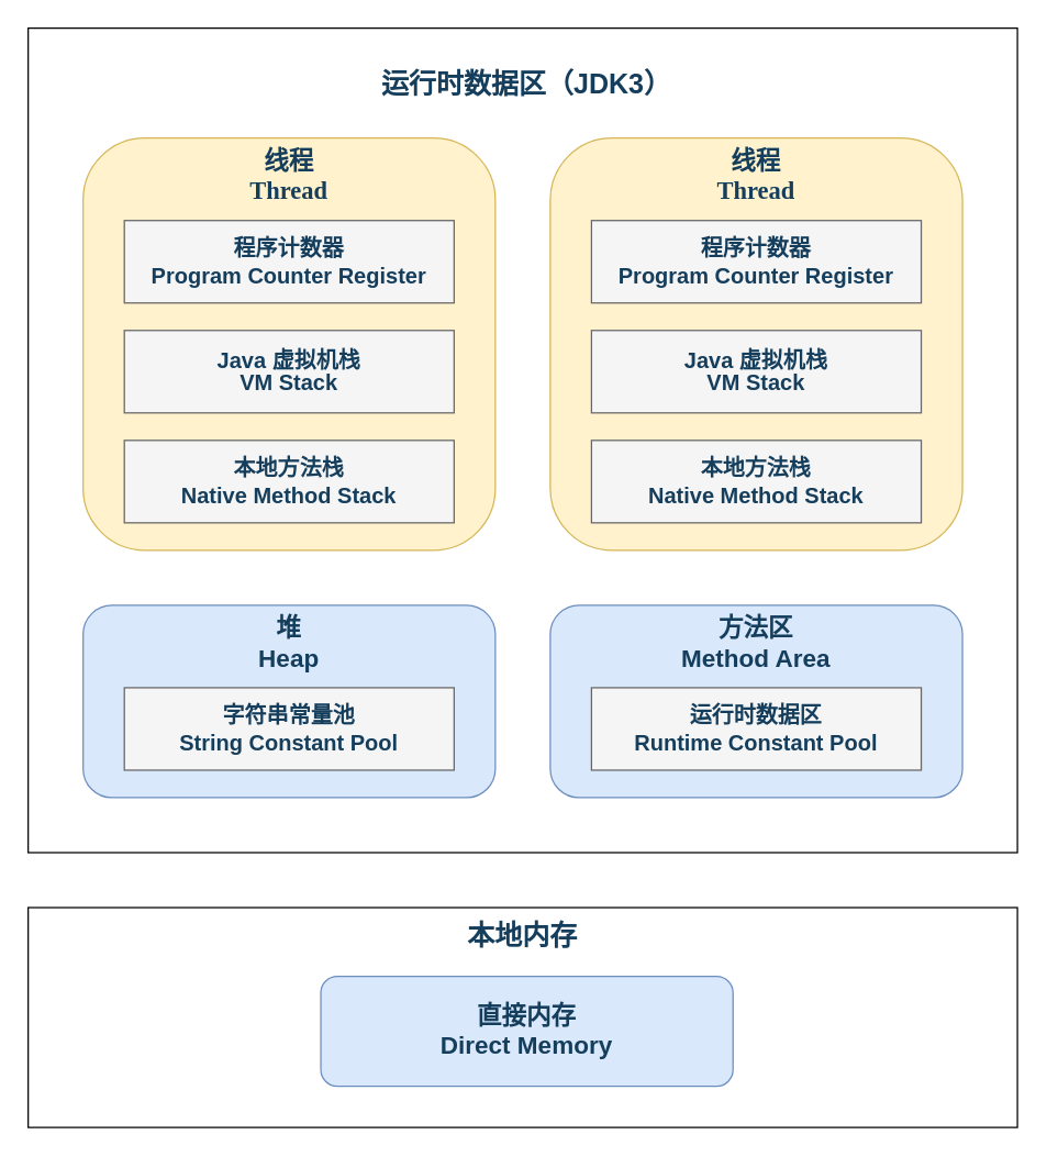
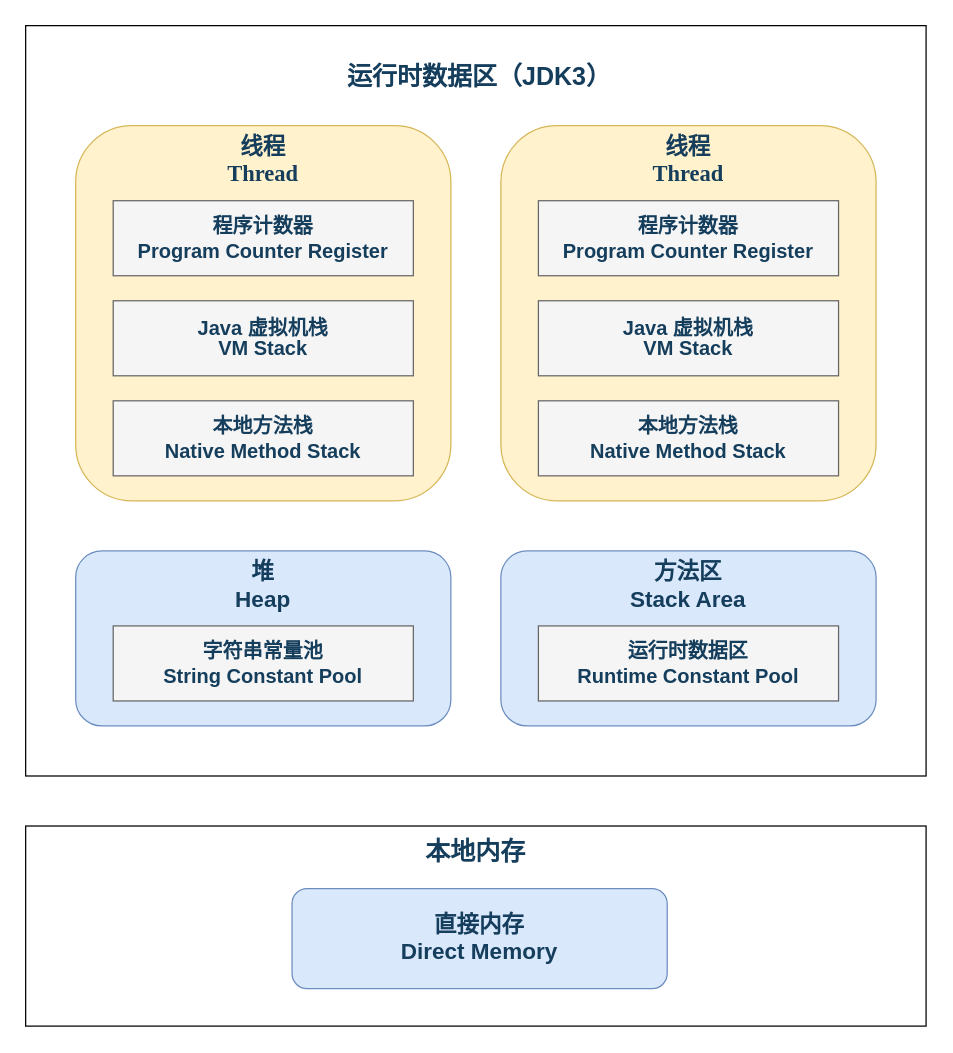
  <mxCell id="0" />
  <mxCell id="1" parent="0" />
  <mxCell id="2" value="" style="rounded=0;whiteSpace=wrap;html=1;container=0;fontSize=16;fillColor=none;fontColor=#153E5D;" parent="1" vertex="1"><mxGeometry x="20" y="20" width="720" height="600" as="geometry" /></mxCell>
  <mxCell id="3" value="&lt;div style=&quot;border-color: var(--border-color); font-family: &amp;quot;Comic Sans MS&amp;quot;; font-size: 18px; font-weight: 700;&quot;&gt;&lt;div style=&quot;border-color: var(--border-color);&quot;&gt;线程&lt;/div&gt;&lt;div style=&quot;border-color: var(--border-color);&quot;&gt;Thread&lt;/div&gt;&lt;/div&gt;" style="rounded=1;whiteSpace=wrap;html=1;fillColor=#fff2cc;strokeColor=#d6b656;container=0;shadow=0;fontSize=16;verticalAlign=top;fontColor=#153E5D;" parent="1" vertex="1"><mxGeometry x="60" y="100" width="300" height="300" as="geometry" /></mxCell>
- <mxCell id="4" value="&lt;div style=&quot;border-color: var(--border-color); font-size: 18px; font-weight: 700;&quot;&gt;方法区&lt;/div&gt;&lt;div style=&quot;border-color: var(--border-color); font-size: 18px; font-weight: 700;&quot;&gt;Method Area&lt;/div&gt;" style="rounded=1;whiteSpace=wrap;html=1;fillColor=#dae8fc;strokeColor=#6c8ebf;container=0;shadow=0;fontSize=16;verticalAlign=top;fontColor=#153E5D;" parent="1" vertex="1"><mxGeometry x="400" y="440" width="300" height="140" as="geometry" /></mxCell>
+ <mxCell id="4" value="&lt;div style=&quot;border-color: var(--border-color); font-size: 18px; font-weight: 700;&quot;&gt;方法区&lt;/div&gt;&lt;div style=&quot;border-color: var(--border-color); font-size: 18px; font-weight: 700;&quot;&gt;Stack Area&lt;/div&gt;" style="rounded=1;whiteSpace=wrap;html=1;fillColor=#dae8fc;strokeColor=#6c8ebf;container=0;shadow=0;fontSize=16;verticalAlign=top;fontColor=#153E5D;" parent="1" vertex="1"><mxGeometry x="400" y="440" width="300" height="140" as="geometry" /></mxCell>
  <mxCell id="5" value="运行时数据区（JDK3）" style="text;html=1;strokeColor=none;fillColor=none;align=center;verticalAlign=middle;whiteSpace=wrap;rounded=0;fontSize=20;fontStyle=1;container=0;fontColor=#153E5D;" parent="1" vertex="1"><mxGeometry x="240" y="40" width="286" height="40" as="geometry" /></mxCell>
  <mxCell id="6" value="&lt;div style=&quot;border-color: var(--border-color); font-size: 18px; font-weight: 700;&quot;&gt;堆&lt;/div&gt;&lt;div style=&quot;border-color: var(--border-color); font-size: 18px; font-weight: 700;&quot;&gt;Heap&lt;/div&gt;" style="rounded=1;whiteSpace=wrap;html=1;fillColor=#dae8fc;strokeColor=#6c8ebf;container=0;shadow=0;fontSize=16;verticalAlign=top;fontColor=#153E5D;" parent="1" vertex="1"><mxGeometry x="60" y="440" width="300" height="140" as="geometry" /></mxCell>
  <mxCell id="7" value="" style="rounded=0;whiteSpace=wrap;html=1;fontSize=16;fontColor=#153E5D;fillColor=none;" parent="1" vertex="1"><mxGeometry x="20" y="660" width="720" height="160" as="geometry" /></mxCell>
  <mxCell id="8" value="&lt;div style=&quot;font-size: 20px;&quot;&gt;本地内存&lt;/div&gt;" style="text;html=1;strokeColor=none;fillColor=none;align=center;verticalAlign=middle;whiteSpace=wrap;rounded=0;fontSize=20;fontStyle=1;fontColor=#153E5D;" parent="1" vertex="1"><mxGeometry x="320" y="660" width="120" height="40" as="geometry" /></mxCell>
  <mxCell id="9" value="&lt;div style=&quot;border-color: var(--border-color);&quot;&gt;字符串常量池&lt;/div&gt;&lt;div style=&quot;border-color: var(--border-color);&quot;&gt;String Constant Pool&lt;/div&gt;" style="rounded=0;whiteSpace=wrap;html=1;fillColor=#f5f5f5;fontColor=#153E5D;strokeColor=#666666;container=0;fontSize=16;fontStyle=1" parent="1" vertex="1"><mxGeometry x="90" y="500" width="240" height="60" as="geometry" /></mxCell>
  <mxCell id="10" value="&lt;div style=&quot;border-color: var(--border-color);&quot;&gt;&lt;div style=&quot;border-color: var(--border-color);&quot;&gt;运行时数据区&lt;/div&gt;&lt;div style=&quot;border-color: var(--border-color);&quot;&gt;Runtime Constant Pool&lt;/div&gt;&lt;/div&gt;" style="rounded=0;whiteSpace=wrap;html=1;fillColor=#f5f5f5;fontColor=#153E5D;strokeColor=#666666;container=0;fontSize=16;fontStyle=1" parent="1" vertex="1"><mxGeometry x="430" y="500" width="240" height="60" as="geometry" /></mxCell>
  <mxCell id="11" value="&lt;div style=&quot;border-color: var(--border-color); font-size: 18px; font-weight: 700;&quot;&gt;直接内存&lt;/div&gt;&lt;div style=&quot;border-color: var(--border-color); font-size: 18px; font-weight: 700;&quot;&gt;Direct Memory&lt;/div&gt;" style="rounded=1;whiteSpace=wrap;html=1;fillColor=#dae8fc;strokeColor=#6c8ebf;container=0;shadow=0;fontSize=18;fontColor=#153E5D;" parent="1" vertex="1"><mxGeometry x="233" y="710" width="300" height="80" as="geometry" /></mxCell>
  <mxCell id="12" value="&lt;div style=&quot;border-color: var(--border-color); font-family: &amp;quot;Comic Sans MS&amp;quot;; font-size: 18px; font-weight: 700;&quot;&gt;&lt;div style=&quot;border-color: var(--border-color);&quot;&gt;线程&lt;/div&gt;&lt;div style=&quot;border-color: var(--border-color);&quot;&gt;Thread&lt;/div&gt;&lt;/div&gt;" style="rounded=1;whiteSpace=wrap;html=1;fillColor=#fff2cc;strokeColor=#d6b656;container=0;shadow=0;fontSize=16;verticalAlign=top;fontColor=#153E5D;" parent="1" vertex="1"><mxGeometry x="400" y="100" width="300" height="300" as="geometry" /></mxCell>
  <mxCell id="13" value="&lt;div style=&quot;font-size: 16px;&quot;&gt;&lt;div style=&quot;font-size: 16px;&quot;&gt;程序计数器&lt;/div&gt;&lt;div style=&quot;font-size: 16px;&quot;&gt;Program Counter Register&lt;/div&gt;&lt;/div&gt;" style="rounded=0;whiteSpace=wrap;html=1;fontSize=16;fillColor=#f5f5f5;fontColor=#153E5D;strokeColor=#666666;container=0;fontStyle=1;movable=1;resizable=1;rotatable=1;deletable=1;editable=1;locked=0;connectable=1;" parent="1" vertex="1"><mxGeometry x="430" y="160" width="240" height="60" as="geometry" /></mxCell>
  <mxCell id="14" value="&lt;div style=&quot;font-size: 16px;&quot;&gt;&lt;div style=&quot;font-size: 16px;&quot;&gt;&lt;p style=&quot;border-color: var(--border-color); margin: 0px 4px; line-height: 16px;&quot; align=&quot;center&quot;&gt;Java 虚拟机栈&lt;/p&gt;&lt;p style=&quot;border-color: var(--border-color); margin: 0px 4px; line-height: 16px;&quot; align=&quot;center&quot;&gt;VM Stack&lt;/p&gt;&lt;/div&gt;&lt;/div&gt;" style="rounded=0;whiteSpace=wrap;html=1;fontSize=16;fillColor=#f5f5f5;fontColor=#153E5D;strokeColor=#666666;container=0;fontStyle=1;movable=1;resizable=1;rotatable=1;deletable=1;editable=1;locked=0;connectable=1;" parent="1" vertex="1"><mxGeometry x="430" y="240" width="240" height="60" as="geometry" /></mxCell>
  <mxCell id="15" value="&lt;div style=&quot;font-size: 16px;&quot;&gt;&lt;div style=&quot;font-size: 16px;&quot;&gt;&lt;div style=&quot;border-color: var(--border-color);&quot;&gt;本地方法栈&lt;/div&gt;&lt;div style=&quot;border-color: var(--border-color);&quot;&gt;Native Method Stack&lt;/div&gt;&lt;/div&gt;&lt;/div&gt;" style="rounded=0;whiteSpace=wrap;html=1;fontSize=16;fillColor=#f5f5f5;fontColor=#153E5D;strokeColor=#666666;container=0;fontStyle=1;movable=1;resizable=1;rotatable=1;deletable=1;editable=1;locked=0;connectable=1;" parent="1" vertex="1"><mxGeometry x="430" y="320" width="240" height="60" as="geometry" /></mxCell>
  <mxCell id="16" value="&lt;div style=&quot;font-size: 16px;&quot;&gt;&lt;div style=&quot;font-size: 16px;&quot;&gt;程序计数器&lt;/div&gt;&lt;div style=&quot;font-size: 16px;&quot;&gt;Program Counter Register&lt;/div&gt;&lt;/div&gt;" style="rounded=0;whiteSpace=wrap;html=1;fontSize=16;fillColor=#f5f5f5;fontColor=#153E5D;strokeColor=#666666;container=0;fontStyle=1" parent="1" vertex="1"><mxGeometry x="90" y="160" width="240" height="60" as="geometry" /></mxCell>
  <mxCell id="17" value="&lt;div style=&quot;font-size: 16px;&quot;&gt;&lt;div style=&quot;font-size: 16px;&quot;&gt;&lt;p style=&quot;border-color: var(--border-color); margin: 0px 4px; line-height: 16px;&quot; align=&quot;center&quot;&gt;Java 虚拟机栈&lt;/p&gt;&lt;p style=&quot;border-color: var(--border-color); margin: 0px 4px; line-height: 16px;&quot; align=&quot;center&quot;&gt;VM Stack&lt;/p&gt;&lt;/div&gt;&lt;/div&gt;" style="rounded=0;whiteSpace=wrap;html=1;fontSize=16;fillColor=#f5f5f5;fontColor=#153E5D;strokeColor=#666666;container=0;fontStyle=1" parent="1" vertex="1"><mxGeometry x="90" y="240" width="240" height="60" as="geometry" /></mxCell>
  <mxCell id="18" value="&lt;div style=&quot;font-size: 16px;&quot;&gt;&lt;div style=&quot;font-size: 16px;&quot;&gt;&lt;div style=&quot;border-color: var(--border-color);&quot;&gt;本地方法栈&lt;/div&gt;&lt;div style=&quot;border-color: var(--border-color);&quot;&gt;Native Method Stack&lt;/div&gt;&lt;/div&gt;&lt;/div&gt;" style="rounded=0;whiteSpace=wrap;html=1;fontSize=16;fillColor=#f5f5f5;fontColor=#153E5D;strokeColor=#666666;container=0;fontStyle=1" parent="1" vertex="1"><mxGeometry x="90" y="320" width="240" height="60" as="geometry" /></mxCell>
